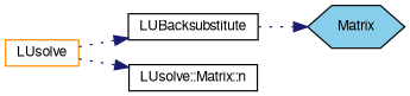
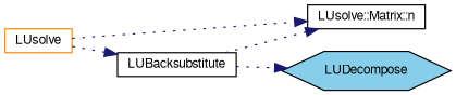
  digraph {
    rankdir=LR
    node [color=black fillcolor=white fontname=FreeSans fontsize=10 shape=box style=filled]
    edge [color=midnightblue fontname=FreeSans fontsize=10 labelfontname=FreeSans labelfontsize=10 style=dotted]
    n1 [color=darkorange fontcolor=black height=0.2 label=LUsolve width=0.4]
    n2 [height=0.2 label=LUBacksubstitute width=0.4]
    n3 [height=0.2 label="LUsolve::Matrix::n" width=0.4]
-   n4 [fillcolor=skyblue height=0.2 label=Matrix shape=hexagon width=0.4]
+   n4 [fillcolor=skyblue height=0.2 label=LUDecompose shape=hexagon width=0.4]
    n1 -> n2
    n1 -> n3
+   n2 -> n3
    n2 -> n4
  }
